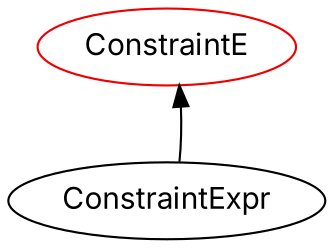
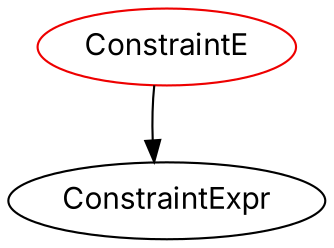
  digraph {
    fontname=Inter
    node [fontname=Inter]
    n1 [color=red2 label=ConstraintE shape=oval]
    ConstraintExpr
-   ConstraintExpr -> n1 [fontname=Inter]
+   n1 -> ConstraintExpr [fontname=Inter]
  }
